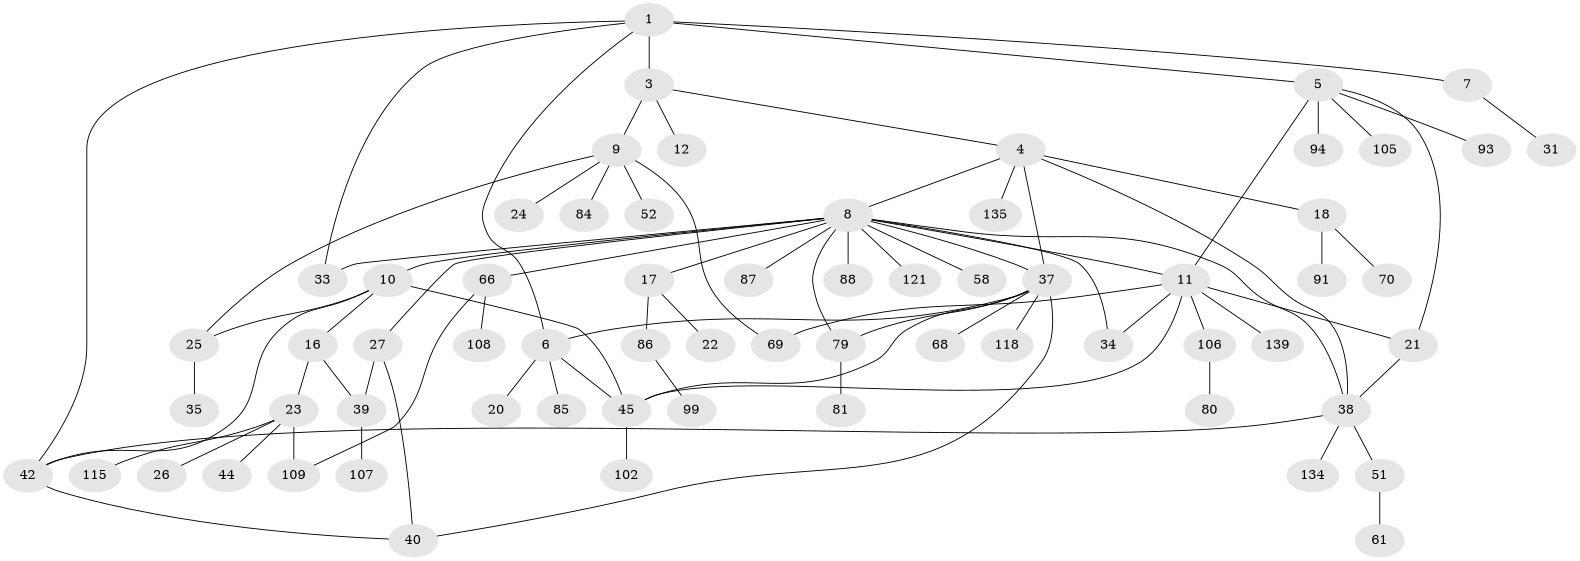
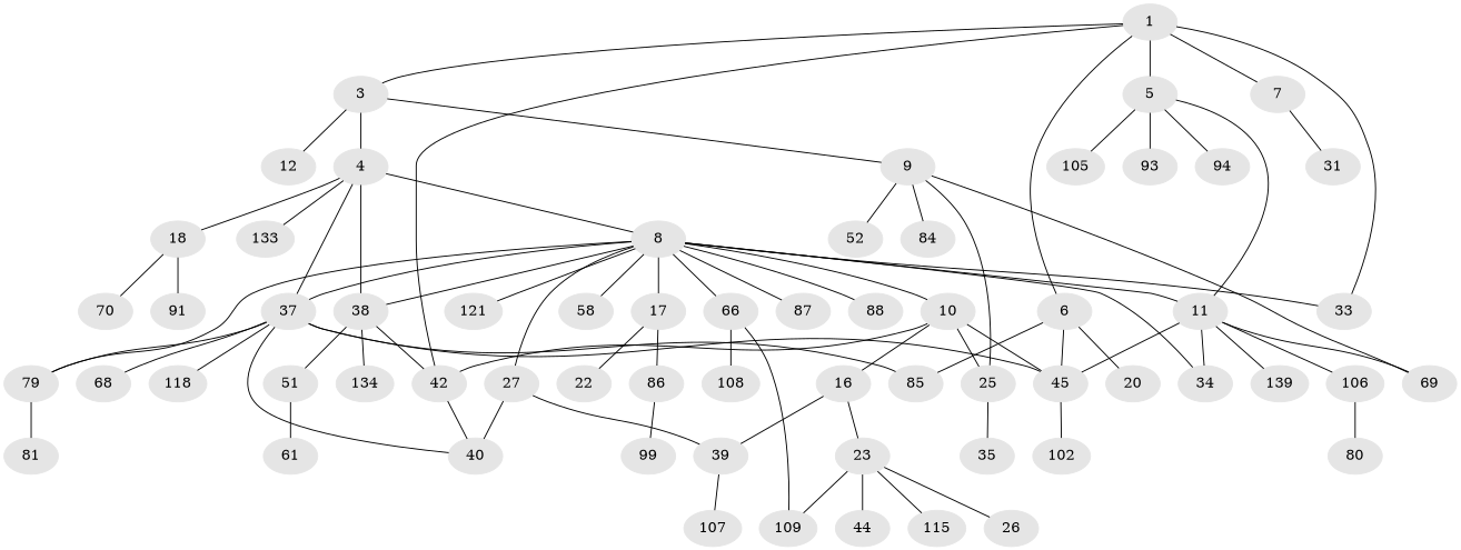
  graph {
    node [color=gray90 style=filled]
    1 [super="+2"]
    3
    5 [super="+77+15"]
    6 [super="+28"]
    7
    33 [super="+43"]
    42 [super="+76"]
    4 [super="+113+132"]
    9 [super="+55+50"]
    12
    11 [super="+64+60+119+120"]
-   21
    93
    94
    105
    20
    45 [super="+83"]
    85
    31
    8 [super="+73+112+30+19+114"]
    37 [super="+62+59"]
    38 [super="+54+67+131"]
    10 [super="+13"]
    17 [super="+98"]
    27 [super="+101"]
    34 [super="+40+57"]
    58
    66 [super="+125"]
    79
    87
    88
    121
    n33 [label=40 super="+78"]
    18 [super="+36"]
-   133 [label=135]
-   24 [super="+63"]
+   133
    25 [super="+90+53"]
    52
    69
    84 [super="+92"]
    70
    91
    68
    118
    51 [super="+89"]
    134
    106
    139
    102
    16
    22 [super="+75"]
    86 [super="+138"]
    n53 [label=39 super="+95"]
    109 [super="+130"]
    108
    81
    35 [super="+100"]
    23 [super="+39"]
    80
    26
    44
    115
    107
    99 [super="+123"]
    61
    1 -- 3
    1 -- 5 [weight=2]
    1 -- 6
    1 -- 7
    1 -- 33
    1 -- 42
    3 -- 4
    3 -- 9 [weight=2]
    3 -- 12
    5 -- 11
-   5 -- 21
    5 -- 93
    5 -- 94
    5 -- 105
    6 -- 20
    6 -- 45
    6 -- 85
    7 -- 31
    42 -- n33
    4 -- 8
    4 -- 37
    4 -- 38
    4 -- 18
    4 -- 133
-   9 -- 24
    9 -- 25
    9 -- 52
    9 -- 69
    9 -- 84
-   11 -- 21
    11 -- 45
    11 -- 34
    11 -- 69
    11 -- 106
    11 -- 139
-   21 -- 38
    45 -- 102
    8 -- 33
    8 -- 11
    8 -- 37
    8 -- 38
    8 -- 10
    8 -- 17
    8 -- 27
    8 -- 34
    8 -- 58
    8 -- 66
    8 -- 79
    8 -- 87
    8 -- 88
    8 -- 121
    37 -- 45
-   37 -- 6
+   37 -- 85
    37 -- 79
    37 -- n33
    37 -- 68
    37 -- 118
    38 -- 42
    38 -- 51
    38 -- 134
    10 -- 42
    10 -- 45
    10 -- 25
    10 -- 16
    17 -- 22
    17 -- 86
    27 -- n33 [weight=2]
    27 -- n53
    66 -- 109
    66 -- 108
    79 -- 81
    18 -- 70
    18 -- 91
    25 -- 35
    51 -- 61
    106 -- 80
    16 -- n53
    16 -- 23
    86 -- 99
    n53 -- 107
    23 -- 109
    23 -- 26
    23 -- 44
    23 -- 115
  }
